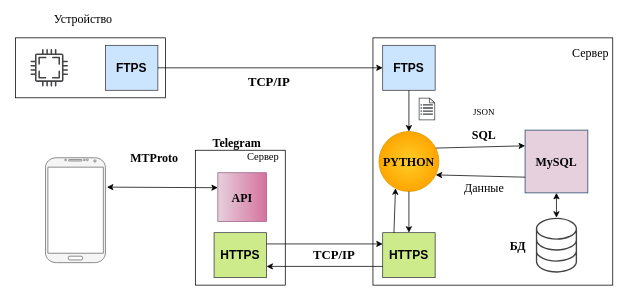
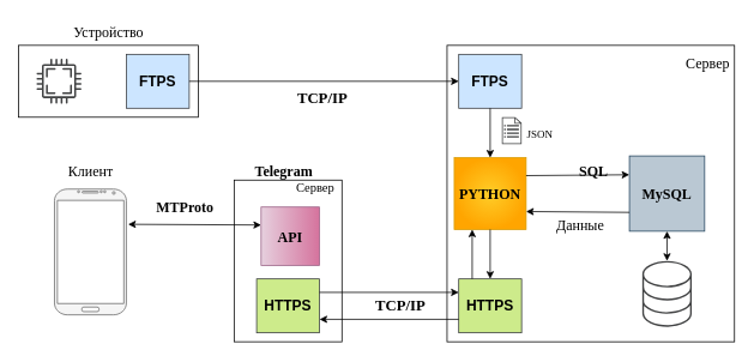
  <mxCell id="0" />
  <mxCell id="1" parent="0" />
  <mxCell id="2" value="" style="rounded=0;whiteSpace=wrap;html=1;" vertex="1" parent="1"><mxGeometry x="20" y="50" width="200" height="80" as="geometry" /></mxCell>
  <mxCell id="3" value="&lt;h2&gt;&lt;font size=&quot;1&quot;&gt;&lt;b&gt;&lt;font style=&quot;font-size: 16px;&quot;&gt;FTPS&lt;/font&gt;&lt;/b&gt;&lt;/font&gt;&lt;/h2&gt;" style="rounded=0;whiteSpace=wrap;html=1;fillColor=#cce5ff;strokeColor=#36393d;" vertex="1" parent="1"><mxGeometry x="510" y="60" width="70" height="60" as="geometry" /></mxCell>
  <mxCell id="4" value="&lt;h2&gt;&lt;font size=&quot;1&quot;&gt;&lt;b&gt;&lt;font style=&quot;font-size: 16px;&quot;&gt;FTPS&lt;/font&gt;&lt;/b&gt;&lt;/font&gt;&lt;/h2&gt;" style="rounded=0;whiteSpace=wrap;html=1;fillColor=#cce5ff;strokeColor=#36393d;" vertex="1" parent="1"><mxGeometry x="140" y="60" width="70" height="60" as="geometry" /></mxCell>
  <mxCell id="5" value="" style="endArrow=classic;html=1;rounded=0;fontSize=16;exitX=1;exitY=0.5;exitDx=0;exitDy=0;entryX=0;entryY=0.5;entryDx=0;entryDy=0;" edge="1" parent="1" source="4" target="3"><mxGeometry width="50" height="50" relative="1" as="geometry"><mxPoint x="400" y="260" as="sourcePoint" /><mxPoint x="450" y="210" as="targetPoint" /></mxGeometry></mxCell>
- <mxCell id="6" value="&lt;h4&gt;&lt;font face=&quot;Garamond&quot;&gt;&lt;b&gt;PYTHON&lt;/b&gt;&lt;/font&gt;&lt;/h4&gt;" style="ellipse;whiteSpace=wrap;html=1;aspect=fixed;fontSize=16;fillColor=#ffcd28;strokeColor=#d79b00;gradientColor=#ffa500;gradientDirection=radial;" vertex="1" parent="1"><mxGeometry x="505" y="175" width="80" height="80" as="geometry" /></mxCell>
+ <mxCell id="6" value="&lt;h4&gt;&lt;font face=&quot;Garamond&quot;&gt;&lt;b&gt;PYTHON&lt;/b&gt;&lt;/font&gt;&lt;/h4&gt;" style="whiteSpace=wrap;html=1;aspect=fixed;fontSize=16;fillColor=#ffcd28;strokeColor=#d79b00;gradientColor=#ffa500;gradientDirection=radial;" vertex="1" parent="1"><mxGeometry x="505" y="175" width="80" height="80" as="geometry" /></mxCell>
  <mxCell id="7" value="" style="endArrow=classic;html=1;rounded=0;fontFamily=Garamond;fontSize=16;entryX=0.5;entryY=0;entryDx=0;entryDy=0;exitX=0.5;exitY=1;exitDx=0;exitDy=0;" edge="1" parent="1" source="3" target="6"><mxGeometry width="50" height="50" relative="1" as="geometry"><mxPoint x="360" y="240" as="sourcePoint" /><mxPoint x="410" y="190" as="targetPoint" /></mxGeometry></mxCell>
  <mxCell id="8" value="&lt;h2&gt;&lt;font style=&quot;font-size: 16px;&quot;&gt;&lt;b&gt;HTTPS&lt;/b&gt;&lt;/font&gt;&lt;/h2&gt;" style="rounded=0;whiteSpace=wrap;html=1;fillColor=#cdeb8b;strokeColor=#36393d;" vertex="1" parent="1"><mxGeometry x="510" y="310" width="70" height="60" as="geometry" /></mxCell>
  <mxCell id="9" value="" style="verticalLabelPosition=bottom;verticalAlign=top;html=1;shadow=0;dashed=0;strokeWidth=1;shape=mxgraph.android.phone2;strokeColor=#666666;fontFamily=Garamond;fontSize=16;gradientDirection=north;fillColor=#f5f5f5;labelBackgroundColor=none;fontColor=#333333;" vertex="1" parent="1"><mxGeometry x="60" y="210" width="80" height="140" as="geometry" /></mxCell>
  <mxCell id="10" value="" style="sketch=0;pointerEvents=1;shadow=0;dashed=0;html=1;strokeColor=none;fillColor=#434445;aspect=fixed;labelPosition=center;verticalLabelPosition=bottom;verticalAlign=top;align=center;outlineConnect=0;shape=mxgraph.vvd.cpu;fontFamily=Garamond;fontSize=16;" vertex="1" parent="1"><mxGeometry x="40" y="65" width="50" height="50" as="geometry" /></mxCell>
  <mxCell id="11" value="" style="sketch=0;pointerEvents=1;shadow=0;dashed=0;html=1;strokeColor=none;fillColor=#434445;aspect=fixed;labelPosition=center;verticalLabelPosition=bottom;verticalAlign=top;align=center;outlineConnect=0;shape=mxgraph.vvd.storage;fontFamily=Garamond;fontSize=16;" vertex="1" parent="1"><mxGeometry x="714.38" y="290" width="55" height="73.33" as="geometry" /></mxCell>
- <mxCell id="12" value="&lt;font face=&quot;Times New Roman&quot;&gt;Устройство&lt;/font&gt;" style="text;html=1;align=center;verticalAlign=middle;resizable=0;points=[];autosize=1;strokeColor=none;fillColor=none;fontSize=16;fontFamily=Garamond;" vertex="1" parent="1"><mxGeometry x="65" y="10" width="90" height="30" as="geometry" /></mxCell>
+ <mxCell id="12" value="&lt;font face=&quot;Times New Roman&quot;&gt;Устройство&lt;/font&gt;" style="text;html=1;align=center;verticalAlign=middle;resizable=0;points=[];autosize=1;strokeColor=none;fillColor=none;fontSize=16;fontFamily=Garamond;" vertex="1" parent="1"><mxGeometry x="75" y="20" width="90" height="30" as="geometry" /></mxCell>
  <mxCell id="13" value="Сервер" style="text;html=1;align=center;verticalAlign=middle;resizable=0;points=[];autosize=1;strokeColor=none;fillColor=none;fontSize=16;fontFamily=Times New Roman;" vertex="1" parent="1"><mxGeometry x="757" y="60" width="60" height="20" as="geometry" /></mxCell>
- <mxCell id="14" value="&lt;b&gt;БД&lt;/b&gt;" style="text;html=1;align=center;verticalAlign=middle;resizable=0;points=[];autosize=1;strokeColor=none;fillColor=none;fontSize=16;fontFamily=Times New Roman;" vertex="1" parent="1"><mxGeometry x="670" y="316.66" width="40" height="20" as="geometry" /></mxCell>
  <mxCell id="15" value="" style="sketch=0;pointerEvents=1;shadow=0;dashed=0;html=1;strokeColor=none;fillColor=#434445;aspect=fixed;labelPosition=center;verticalLabelPosition=bottom;verticalAlign=top;align=center;outlineConnect=0;shape=mxgraph.vvd.recovery_plan;fontFamily=Times New Roman;fontSize=16;" vertex="1" parent="1"><mxGeometry x="558.1" y="130" width="21.9" height="30" as="geometry" /></mxCell>
  <mxCell id="16" value="&lt;font style=&quot;font-size: 17px;&quot;&gt;&lt;b&gt;TCP/IP&lt;/b&gt;&lt;/font&gt;" style="text;html=1;align=center;verticalAlign=middle;resizable=0;points=[];autosize=1;strokeColor=none;fillColor=none;fontSize=16;fontFamily=Times New Roman;" vertex="1" parent="1"><mxGeometry x="323.25" y="100" width="70" height="20" as="geometry" /></mxCell>
- <mxCell id="17" value="&lt;font style=&quot;font-size: 12px;&quot;&gt;JSON&lt;/font&gt;" style="text;html=1;align=center;verticalAlign=bottom;resizable=0;points=[];autosize=1;strokeColor=none;fillColor=none;fontSize=17;fontFamily=Times New Roman;" vertex="1" parent="1"><mxGeometry x="625" y="130" width="40" height="30" as="geometry" /></mxCell>
- <mxCell id="18" value="MySQL" style="aspect=fixed;fontFamily=Times New Roman;fontSize=16;fillColor=#e6d0de;gradientDirection=north;labelBackgroundColor=none;shadow=0;strokeColor=#23445d;fontColor=#000000;fontStyle=1;" vertex="1" parent="1"><mxGeometry x="700" y="173.13" width="83.75" height="83.75" as="geometry" /></mxCell>
+ <mxCell id="17" value="&lt;font style=&quot;font-size: 12px;&quot;&gt;JSON&lt;/font&gt;" style="text;html=1;align=center;verticalAlign=bottom;resizable=0;points=[];autosize=1;strokeColor=none;fillColor=none;fontSize=17;fontFamily=Times New Roman;" vertex="1" parent="1"><mxGeometry x="580" y="130" width="40" height="30" as="geometry" /></mxCell>
+ <mxCell id="18" value="MySQL" style="aspect=fixed;fontFamily=Times New Roman;fontSize=16;fillColor=#bac8d3;gradientDirection=north;labelBackgroundColor=none;shadow=0;strokeColor=#23445d;fontColor=#000000;fontStyle=1" vertex="1" parent="1"><mxGeometry x="700" y="173.13" width="83.75" height="83.75" as="geometry" /></mxCell>
  <mxCell id="19" value="" style="endArrow=classic;html=1;rounded=0;fontFamily=Times New Roman;fontSize=14;fontColor=none;exitX=1;exitY=0.25;exitDx=0;exitDy=0;entryX=0;entryY=0.25;entryDx=0;entryDy=0;" edge="1" parent="1" source="6" target="18"><mxGeometry width="50" height="50" relative="1" as="geometry"><mxPoint x="710" y="260" as="sourcePoint" /><mxPoint x="740" y="190" as="targetPoint" /></mxGeometry></mxCell>
  <mxCell id="20" value="" style="endArrow=classic;html=1;rounded=0;fontFamily=Times New Roman;fontSize=14;fontColor=none;entryX=1;entryY=0.75;entryDx=0;entryDy=0;exitX=0;exitY=0.75;exitDx=0;exitDy=0;" edge="1" parent="1" source="18" target="6"><mxGeometry width="50" height="50" relative="1" as="geometry"><mxPoint x="680" y="250" as="sourcePoint" /><mxPoint x="730" y="200" as="targetPoint" /></mxGeometry></mxCell>
  <mxCell id="21" value="" style="rounded=0;whiteSpace=wrap;html=1;shadow=0;labelBackgroundColor=default;fontFamily=Times New Roman;fontSize=14;fontColor=none;strokeColor=#000000;fillColor=none;gradientColor=none;gradientDirection=north;" vertex="1" parent="1"><mxGeometry x="497" y="50.01" width="320" height="330" as="geometry" /></mxCell>
  <mxCell id="22" value="" style="endArrow=classic;html=1;rounded=0;fontFamily=Times New Roman;fontSize=14;fontColor=none;entryX=0.25;entryY=1;entryDx=0;entryDy=0;" edge="1" parent="1" target="6"><mxGeometry width="50" height="50" relative="1" as="geometry"><mxPoint x="525" y="310" as="sourcePoint" /><mxPoint x="580" y="310" as="targetPoint" /></mxGeometry></mxCell>
  <mxCell id="23" value="" style="endArrow=classic;html=1;rounded=0;fontFamily=Times New Roman;fontSize=14;fontColor=none;exitX=0.5;exitY=1;exitDx=0;exitDy=0;entryX=0.5;entryY=0;entryDx=0;entryDy=0;" edge="1" parent="1" source="6" target="8"><mxGeometry width="50" height="50" relative="1" as="geometry"><mxPoint x="560" y="260" as="sourcePoint" /><mxPoint x="580" y="310" as="targetPoint" /></mxGeometry></mxCell>
  <mxCell id="24" value="" style="rounded=0;whiteSpace=wrap;html=1;shadow=0;labelBackgroundColor=default;fontFamily=Times New Roman;fontSize=14;fontColor=none;strokeColor=#000000;fillColor=none;gradientColor=none;gradientDirection=north;" vertex="1" parent="1"><mxGeometry x="260" y="200" width="120" height="180" as="geometry" /></mxCell>
  <mxCell id="25" value="&lt;h2&gt;&lt;font style=&quot;font-size: 16px;&quot;&gt;&lt;b&gt;HTTPS&lt;/b&gt;&lt;/font&gt;&lt;/h2&gt;" style="rounded=0;whiteSpace=wrap;html=1;fillColor=#cdeb8b;strokeColor=#36393d;" vertex="1" parent="1"><mxGeometry x="285" y="310" width="70" height="60" as="geometry" /></mxCell>
  <mxCell id="26" value="" style="endArrow=classic;html=1;rounded=0;fontFamily=Times New Roman;fontSize=14;fontColor=none;entryX=0;entryY=0.25;entryDx=0;entryDy=0;exitX=1;exitY=0.25;exitDx=0;exitDy=0;" edge="1" parent="1" source="25" target="8"><mxGeometry width="50" height="50" relative="1" as="geometry"><mxPoint x="320" y="390" as="sourcePoint" /><mxPoint x="370" y="340" as="targetPoint" /></mxGeometry></mxCell>
  <mxCell id="27" value="" style="endArrow=classic;html=1;rounded=0;fontFamily=Times New Roman;fontSize=14;fontColor=none;exitX=0;exitY=0.75;exitDx=0;exitDy=0;entryX=1;entryY=0.75;entryDx=0;entryDy=0;" edge="1" parent="1" source="8" target="25"><mxGeometry width="50" height="50" relative="1" as="geometry"><mxPoint x="320" y="390" as="sourcePoint" /><mxPoint x="370" y="340" as="targetPoint" /></mxGeometry></mxCell>
  <mxCell id="28" value="&lt;font style=&quot;font-size: 17px;&quot;&gt;&lt;b&gt;TCP/IP&lt;/b&gt;&lt;/font&gt;" style="text;html=1;align=center;verticalAlign=middle;resizable=0;points=[];autosize=1;strokeColor=none;fillColor=none;fontSize=16;fontFamily=Times New Roman;" vertex="1" parent="1"><mxGeometry x="410" y="330" width="70" height="20" as="geometry" /></mxCell>
  <mxCell id="29" value="&lt;b&gt;&lt;font style=&quot;font-size: 16px;&quot;&gt;Telegram&lt;/font&gt;&lt;/b&gt;" style="text;html=1;align=center;verticalAlign=middle;resizable=0;points=[];autosize=1;strokeColor=none;fillColor=none;fontSize=14;fontFamily=Times New Roman;fontColor=none;" vertex="1" parent="1"><mxGeometry x="275" y="180" width="80" height="20" as="geometry" /></mxCell>
  <mxCell id="30" value="Сервер" style="text;html=1;align=center;verticalAlign=middle;resizable=0;points=[];autosize=1;strokeColor=none;fillColor=none;fontSize=14;fontFamily=Times New Roman;fontColor=none;" vertex="1" parent="1"><mxGeometry x="320" y="200" width="60" height="20" as="geometry" /></mxCell>
- <mxCell id="31" value="&lt;b&gt;SQL&lt;/b&gt;" style="text;html=1;align=center;verticalAlign=middle;resizable=0;points=[];autosize=1;strokeColor=none;fillColor=none;fontSize=16;fontFamily=Times New Roman;fontColor=none;" vertex="1" parent="1"><mxGeometry x="620" y="170" width="50" height="20" as="geometry" /></mxCell>
+ <mxCell id="31" value="&lt;b&gt;SQL&lt;/b&gt;" style="text;html=1;align=center;verticalAlign=middle;resizable=0;points=[];autosize=1;strokeColor=none;fillColor=none;fontSize=16;fontFamily=Times New Roman;fontColor=none;" vertex="1" parent="1"><mxGeometry x="635" y="180" width="50" height="20" as="geometry" /></mxCell>
  <mxCell id="32" value="Данные" style="text;html=1;align=center;verticalAlign=middle;resizable=0;points=[];autosize=1;strokeColor=none;fillColor=none;fontSize=16;fontFamily=Times New Roman;fontColor=none;" vertex="1" parent="1"><mxGeometry x="610" y="240" width="70" height="20" as="geometry" /></mxCell>
  <mxCell id="33" value="" style="endArrow=classic;startArrow=classic;html=1;rounded=0;fontFamily=Times New Roman;fontSize=16;fontColor=none;exitX=1.025;exitY=0.28;exitDx=0;exitDy=0;exitPerimeter=0;" edge="1" parent="1" source="9"><mxGeometry width="50" height="50" relative="1" as="geometry"><mxPoint x="250" y="300" as="sourcePoint" /><mxPoint x="290" y="250" as="targetPoint" /></mxGeometry></mxCell>
- <mxCell id="34" value="&lt;b&gt;MTProto&lt;/b&gt;" style="text;html=1;align=center;verticalAlign=middle;resizable=0;points=[];autosize=1;strokeColor=none;fillColor=none;fontSize=16;fontFamily=Times New Roman;fontColor=none;" vertex="1" parent="1"><mxGeometry x="165" y="200" width="80" height="20" as="geometry" /></mxCell>
+ <mxCell id="34" value="&lt;b&gt;MTProto&lt;/b&gt;" style="text;html=1;align=center;verticalAlign=middle;resizable=0;points=[];autosize=1;strokeColor=none;fillColor=none;fontSize=16;fontFamily=Times New Roman;fontColor=none;" vertex="1" parent="1"><mxGeometry x="165" y="220" width="80" height="20" as="geometry" /></mxCell>
  <mxCell id="35" value="&lt;span style=&quot;&quot;&gt;&lt;b&gt;API&lt;/b&gt;&lt;/span&gt;" style="html=1;aspect=fixed;shadow=0;labelBackgroundColor=none;fontFamily=Times New Roman;fontSize=16;strokeColor=#996185;fillColor=#e6d0de;gradientColor=#D5739D;gradientDirection=east;labelBorderColor=none;whiteSpace=wrap;" vertex="1" parent="1"><mxGeometry x="290" y="230" width="65" height="65" as="geometry" /></mxCell>
+ <mxCell id="36" value="Клиент" style="text;html=1;align=center;verticalAlign=middle;resizable=0;points=[];autosize=1;strokeColor=none;fillColor=none;fontSize=16;fontFamily=Times New Roman;fontColor=none;" vertex="1" parent="1"><mxGeometry x="65" y="180" width="70" height="20" as="geometry" /></mxCell>
  <mxCell id="37" value="" style="shape=image;html=1;verticalAlign=top;verticalLabelPosition=bottom;labelBackgroundColor=#ffffff;imageAspect=0;aspect=fixed;image=https://cdn4.iconfinder.com/data/icons/juicyfruit_by_salleedesign/128x128/stats.png;shadow=0;labelBorderColor=none;fontFamily=Times New Roman;fontSize=16;fontColor=#3399FF;strokeColor=#000000;strokeWidth=0;fillColor=none;gradientColor=#D5739D;gradientDirection=east;opacity=70;" vertex="1" parent="1"><mxGeometry x="65" y="245" width="70" height="70" as="geometry" /></mxCell>
  <mxCell id="38" value="" style="endArrow=classic;startArrow=classic;html=1;rounded=0;fontFamily=Times New Roman;fontSize=16;fontColor=#000000;entryX=0.5;entryY=1;entryDx=0;entryDy=0;" edge="1" parent="1" source="11" target="18"><mxGeometry width="50" height="50" relative="1" as="geometry"><mxPoint x="660" y="320" as="sourcePoint" /><mxPoint x="710" y="270" as="targetPoint" /></mxGeometry></mxCell>
